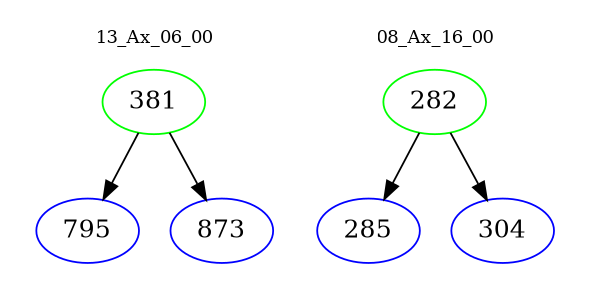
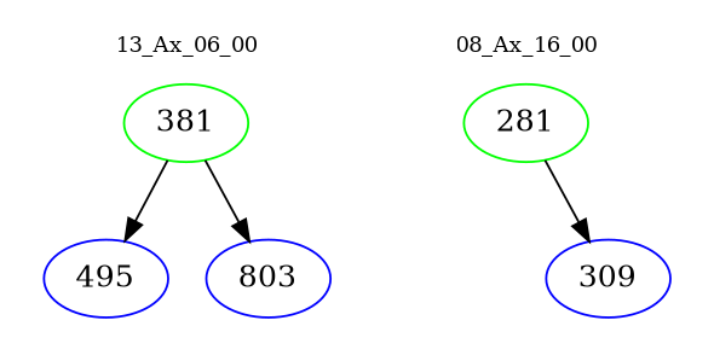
  digraph {
    node [color=blue]
    edge [color=black]
    n1 [color=green label=381]
-   n2 [label=795]
-   n3 [label=873]
-   n4 [color=green label=282]
-   n5 [label=285]
-   n6 [label=304]
+   n2 [label=495]
+   n3 [label=803]
+   n4 [color=green label=281]
+   n6 [label=309]
    subgraph cluster_1 {
      color=white
      fontsize=10
      label="13_Ax_06_00"
      n1
      n2
      n3
    }
    subgraph cluster_2 {
      color=white
      fontsize=10
      label="08_Ax_16_00"
      n4
-     n5
      n6
    }
    n1 -> n2
    n1 -> n3
-   n4 -> n5
    n4 -> n6
  }
